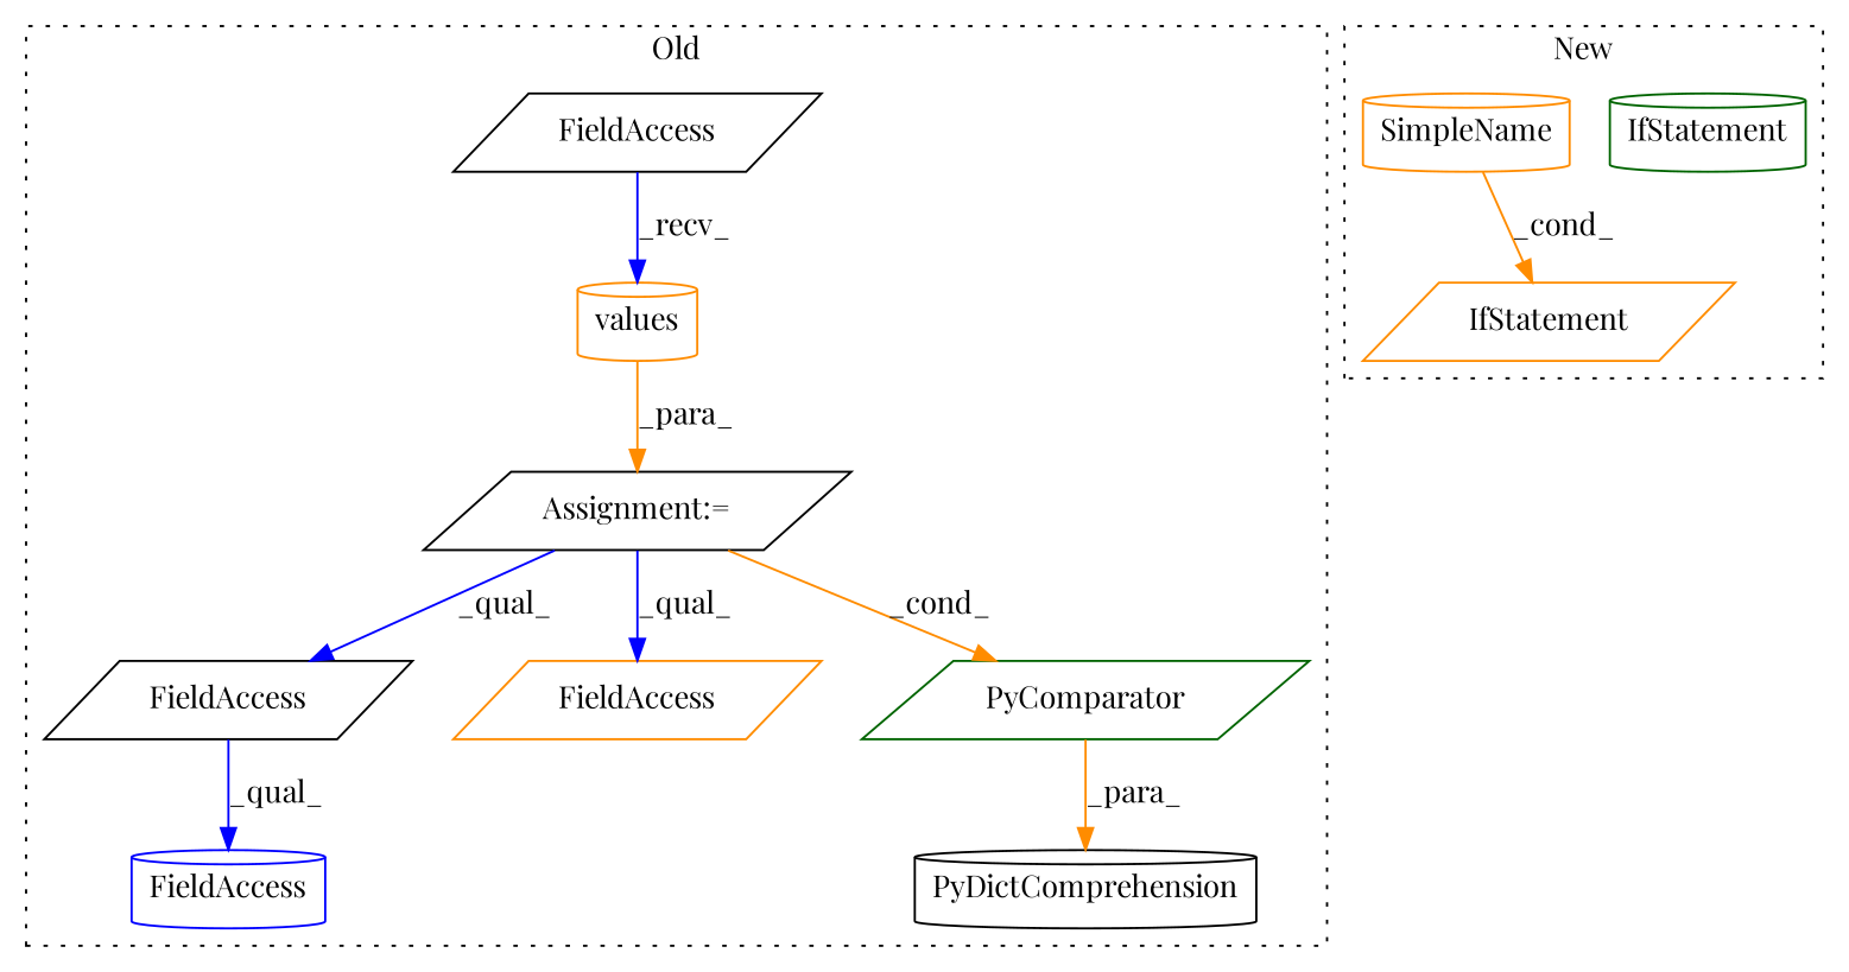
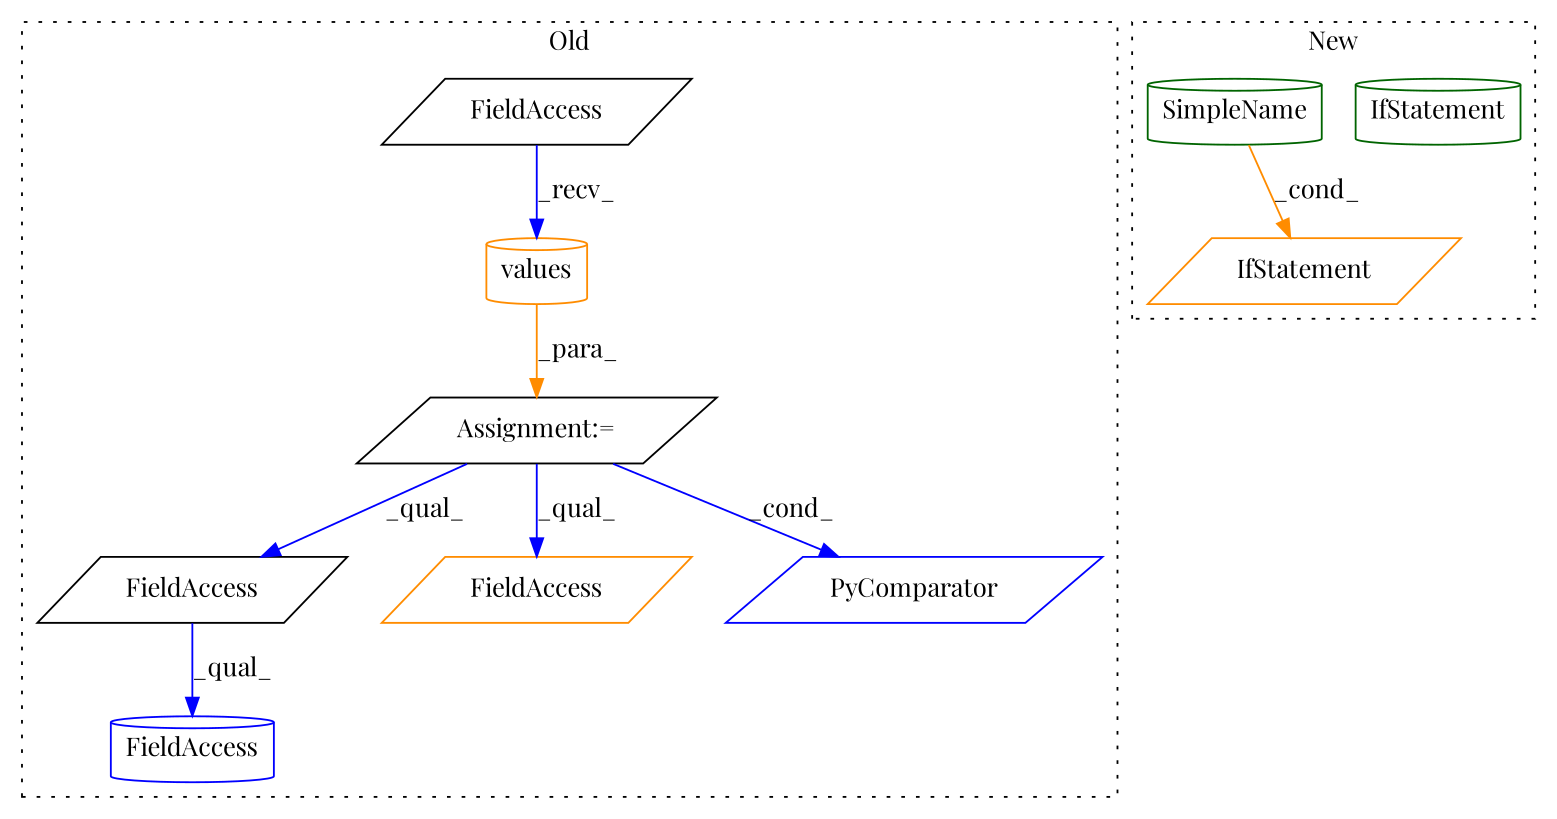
  digraph {
    fontname="Playfair Display"
    node [a=22 color=black fontname="Playfair Display" l=8 s=3102 shape=parallelogram]
    edge [color=blue fontname="Playfair Display"]
    n1 [a=32 color=darkorange label=values s=3214 shape=cylinder]
    n2 [a=7 l=36 label="Assignment:=" s=3195]
    n3 [l=10 label=FieldAccess s=3203]
    n4 [l=17 label=FieldAccess]
    n5 [color=darkorange label=FieldAccess s=3129]
    n6 [color=blue l=22 label=FieldAccess shape=cylinder]
-   n7 [a=110 l=137 label=PyDictComprehension shape=cylinder]
-   n8 [a=113 color=darkgreen l=36 label=PyComparator s=3195]
+   n8 [a=113 color=blue l=36 label=PyComparator s=3195]
    n9 [a=25 color=darkorange l=25 label=IfStatement s=1945]
    n10 [a=25 color=darkgreen l=25 label=IfStatement s=3718 shape=cylinder]
-   n11 [a=42 color=darkorange l=5 label=SimpleName s=1965 shape=cylinder]
+   n11 [a=42 color=darkgreen l=5 label=SimpleName s=1965 shape=cylinder]
    subgraph cluster_1 {
      label=Old
      style=dotted
      n1
      n2
      n3
      n4
      n5
      n6
-     n7
      n8
    }
    subgraph cluster_2 {
      label=New
      style=dotted
      n9
      n10
      n11
    }
    n1 -> n2 [color=darkorange label=_para_]
    n2 -> n4 [label=_qual_]
    n2 -> n5 [label=_qual_]
-   n2 -> n8 [color=darkorange label=_cond_]
+   n2 -> n8 [label=_cond_]
    n3 -> n1 [label=_recv_]
    n4 -> n6 [label=_qual_]
-   n8 -> n7 [color=darkorange label=_para_]
    n11 -> n9 [color=darkorange label=_cond_]
  }
